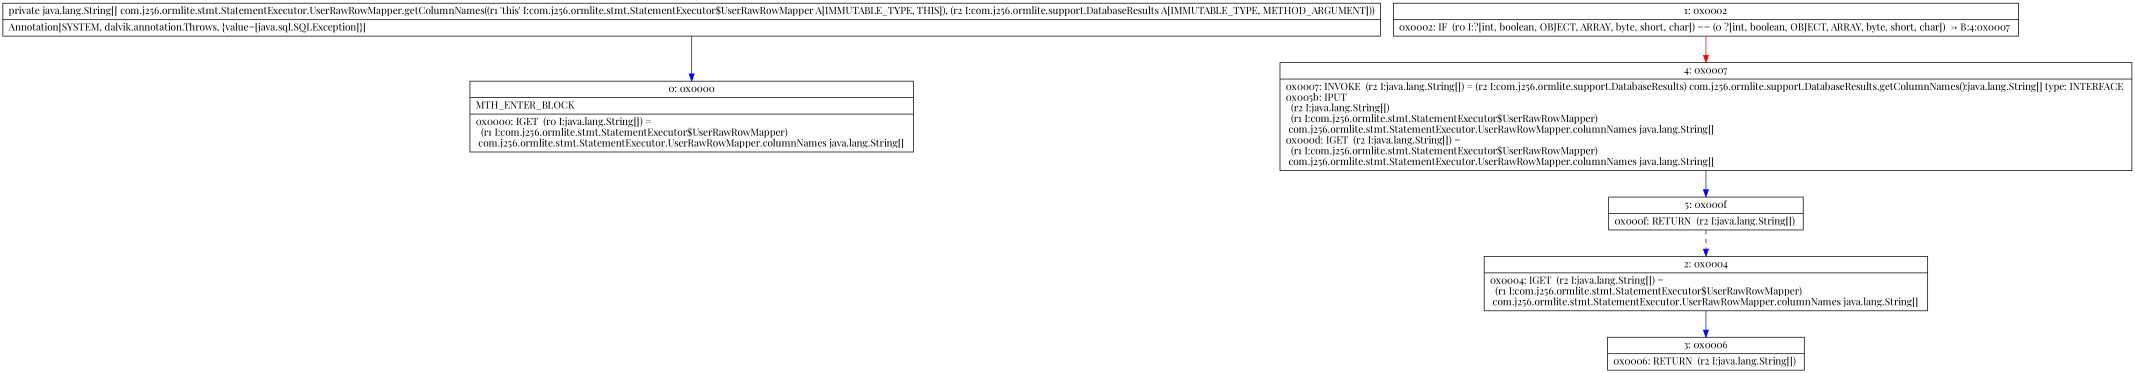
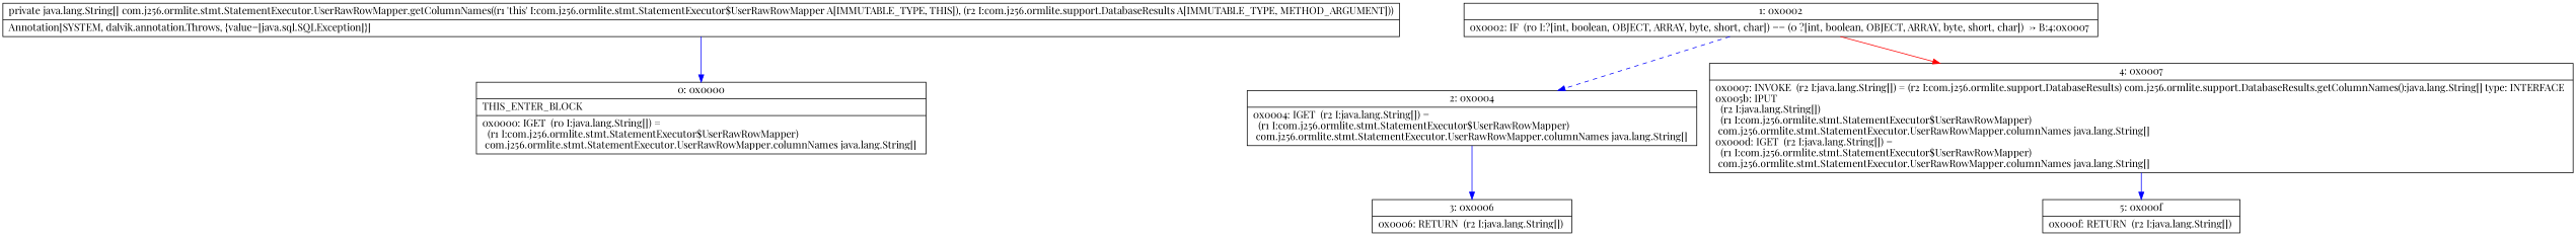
  digraph {
    fontname="Playfair Display"
    node [fontname="Playfair Display" shape=record]
    edge [color=blue fontname="Playfair Display"]
-   n1 [label="{0\:\ 0x0000|MTH_ENTER_BLOCK\l|0x0000: IGET  (r0 I:java.lang.String[]) = \l  (r1 I:com.j256.ormlite.stmt.StatementExecutor$UserRawRowMapper)\l com.j256.ormlite.stmt.StatementExecutor.UserRawRowMapper.columnNames java.lang.String[] \l}"]
+   n1 [label="{0\:\ 0x0000|THIS_ENTER_BLOCK\l|0x0000: IGET  (r0 I:java.lang.String[]) = \l  (r1 I:com.j256.ormlite.stmt.StatementExecutor$UserRawRowMapper)\l com.j256.ormlite.stmt.StatementExecutor.UserRawRowMapper.columnNames java.lang.String[] \l}"]
    n2 [label="{1\:\ 0x0002|0x0002: IF  (r0 I:?[int, boolean, OBJECT, ARRAY, byte, short, char]) == (0 ?[int, boolean, OBJECT, ARRAY, byte, short, char])  \-\> B:4:0x0007 \l}"]
    n3 [label="{2\:\ 0x0004|0x0004: IGET  (r2 I:java.lang.String[]) = \l  (r1 I:com.j256.ormlite.stmt.StatementExecutor$UserRawRowMapper)\l com.j256.ormlite.stmt.StatementExecutor.UserRawRowMapper.columnNames java.lang.String[] \l}"]
    n4 [label="{4\:\ 0x0007|0x0007: INVOKE  (r2 I:java.lang.String[]) = (r2 I:com.j256.ormlite.support.DatabaseResults) com.j256.ormlite.support.DatabaseResults.getColumnNames():java.lang.String[] type: INTERFACE \l0x005b: IPUT  \l  (r2 I:java.lang.String[])\l  (r1 I:com.j256.ormlite.stmt.StatementExecutor$UserRawRowMapper)\l com.j256.ormlite.stmt.StatementExecutor.UserRawRowMapper.columnNames java.lang.String[] \l0x000d: IGET  (r2 I:java.lang.String[]) = \l  (r1 I:com.j256.ormlite.stmt.StatementExecutor$UserRawRowMapper)\l com.j256.ormlite.stmt.StatementExecutor.UserRawRowMapper.columnNames java.lang.String[] \l}"]
    n5 [label="{3\:\ 0x0006|0x0006: RETURN  (r2 I:java.lang.String[]) \l}"]
    n6 [label="{5\:\ 0x000f|0x000f: RETURN  (r2 I:java.lang.String[]) \l}"]
    n7 [label="{private java.lang.String[] com.j256.ormlite.stmt.StatementExecutor.UserRawRowMapper.getColumnNames((r1 'this' I:com.j256.ormlite.stmt.StatementExecutor$UserRawRowMapper A[IMMUTABLE_TYPE, THIS]), (r2 I:com.j256.ormlite.support.DatabaseResults A[IMMUTABLE_TYPE, METHOD_ARGUMENT]))  | Annotation[SYSTEM, dalvik.annotation.Throws, \{value=[java.sql.SQLException]\}]\l}"]
-   n6 -> n3 [style=dashed]
+   n2 -> n3 [style=dashed]
    n2 -> n4 [color=red]
    n3 -> n5
    n4 -> n6
    n7 -> n1
  }
